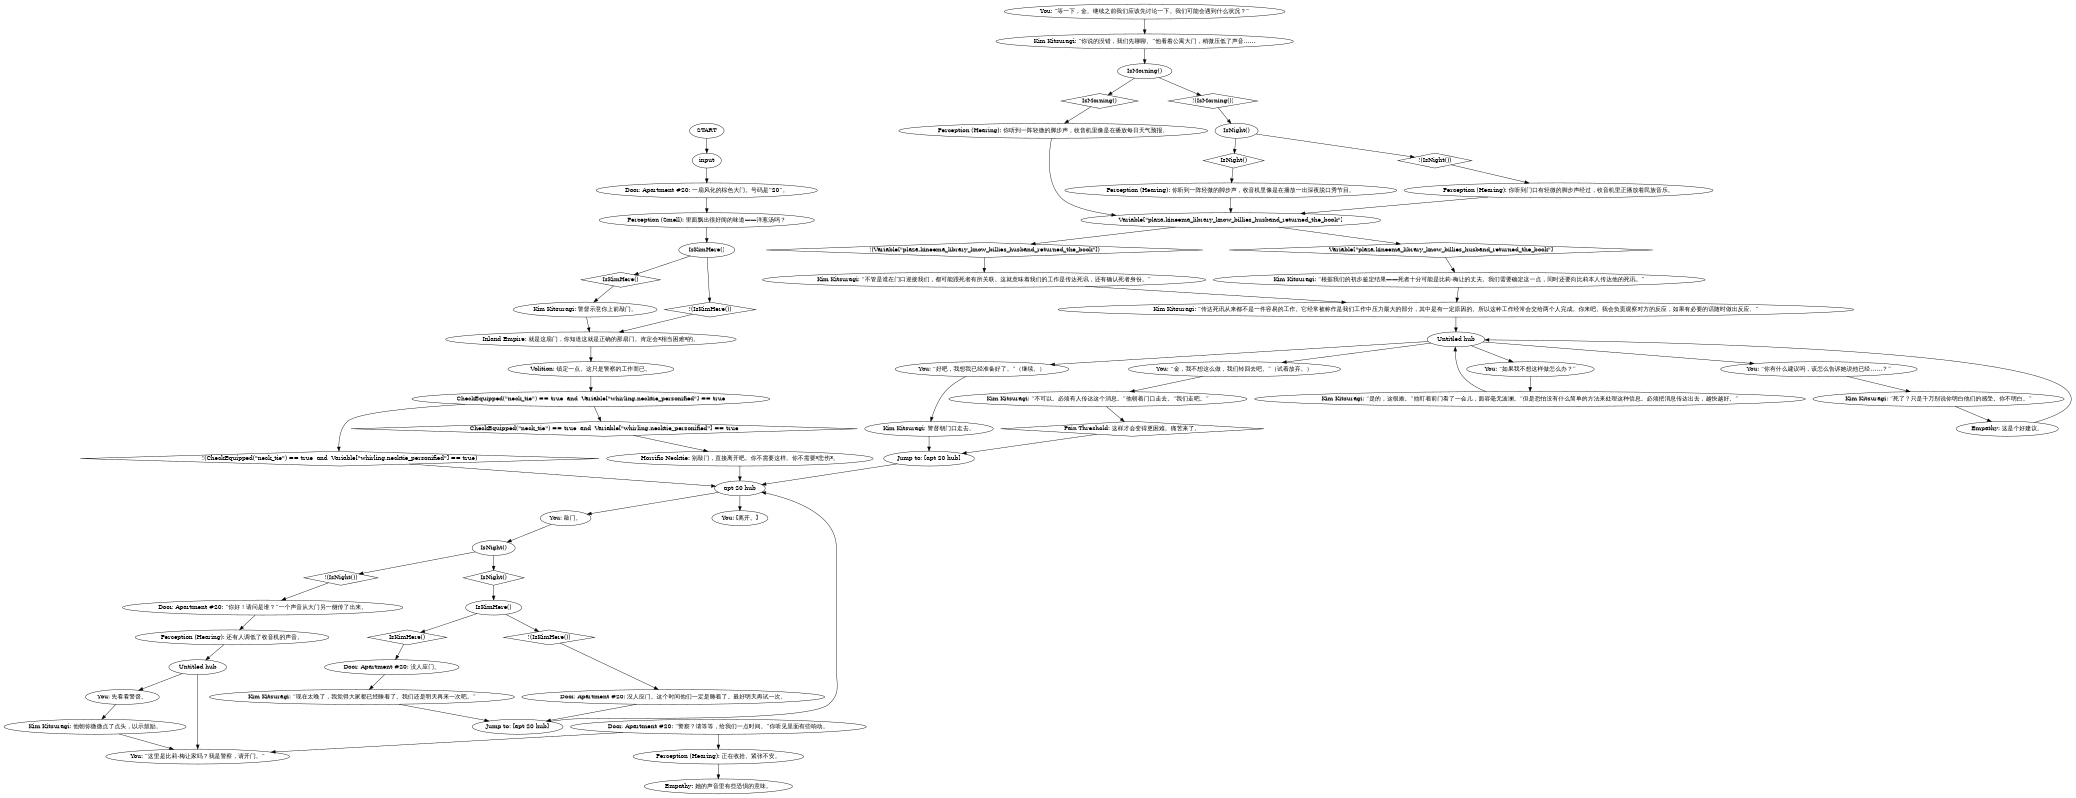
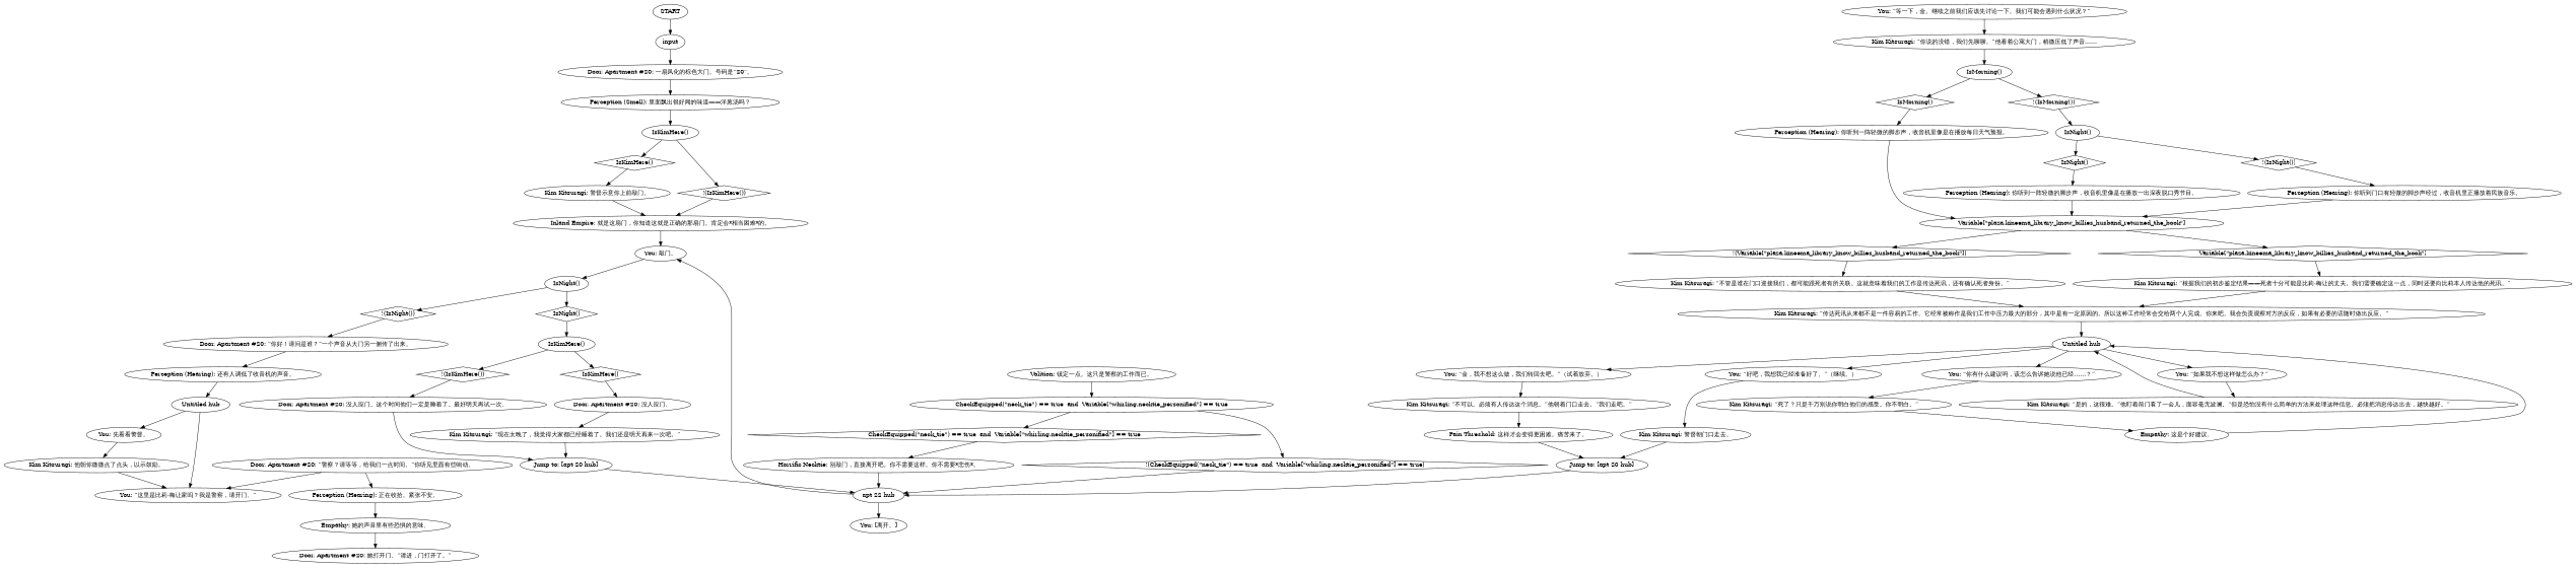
  digraph {
    n1 [label=START]
    n2 [label=input]
    n3 [label="Door, Apartment #20: 一扇风化的棕色大门。号码是“20”。"]
    n4 [label="Perception (Smell): 里面飘出很好闻的味道——洋葱汤吗？"]
    n5 [label="IsKimHere()"]
    n6 [label="IsKimHere()" shape=diamond]
    n7 [label="!(IsKimHere())" shape=diamond]
    n8 [label="Kim Kitsuragi: 警督示意你上前敲门。"]
    n9 [label="Inland Empire: 就是这扇门，你知道这就是正确的那扇门。肯定会*相当困难*的。"]
    n10 [label="Volition: 镇定一点。这只是警察的工作而已。"]
    n11 [label="Kim Kitsuragi: “传达死讯从来都不是一件容易的工作。它经常被称作是我们工作中压力最大的部分，其中是有一定原因的。所以这种工作经常会交给两个人完成。你来吧。我会负责观察对方的反应，如果有必要的话随时做出反应。”"]
    n12 [label="Untitled hub"]
    n13 [label="You: “如果我不想这样做怎么办？”"]
    n14 [label="You: “好吧，我想我已经准备好了。”（继续。）"]
    n15 [label="You: “金，我不想这么做，我们转回去吧。”（试着放弃。）"]
    n16 [label="You: “你有什么建议吗，该怎么告诉她说他已经……？”"]
    n17 [label="IsMorning()"]
    n18 [label="IsMorning()" shape=diamond]
    n19 [label="!(IsMorning())" shape=diamond]
    n20 [label="Perception (Hearing): 你听到一阵轻微的脚步声，收音机里像是在播放每日天气预报。"]
    n21 [label="IsNight()"]
    n22 [label="Variable[\"plaza.kineema_library_know_billies_husband_returned_the_book\"]"]
    n23 [label="IsNight()" shape=diamond]
    n24 [label="!(IsNight())" shape=diamond]
    n25 [label="Kim Kitsuragi: “是的，这很难。”他盯着前门看了一会儿，面容毫无波澜。“但是恐怕没有什么简单的方法来处理这种信息。必须把消息传达出去，越快越好。”"]
    n26 [label="Kim Kitsuragi: 警督朝门口走去。"]
    n27 [label="Jump to: [apt 20 hub]"]
    n28 [label="CheckEquipped(\"neck_tie\") == true  and  Variable[\"whirling.necktie_personified\"] == true"]
    n29 [label="CheckEquipped(\"neck_tie\") == true  and  Variable[\"whirling.necktie_personified\"] == true" shape=diamond]
    n30 [label="!(CheckEquipped(\"neck_tie\") == true  and  Variable[\"whirling.necktie_personified\"] == true)" shape=diamond]
    n31 [label="You: 敲门。"]
    n32 [label="IsNight()"]
    n33 [label="IsNight()" shape=diamond]
    n34 [label="!(IsNight())" shape=diamond]
    n35 [label="Untitled hub"]
    n36 [label="You: “这里是比莉·梅让家吗？我是警察，请开门。”"]
    n37 [label="You: 先看看警督。"]
    n38 [label="Kim Kitsuragi: 他朝你微微点了点头，以示鼓励。"]
    n39 [label="Door, Apartment #20: “警察？请等等，给我们一点时间。”你听见里面有些响动。"]
    n40 [label="Perception (Hearing): 正在收拾。紧张不安。"]
    n41 [label="You: [离开。]"]
    n42 [label="Horrific Necktie: 别敲门，直接离开吧。你不需要这样。你不需要*悲伤*。"]
-   n43 [label="apt 20 hub"]
+   n43 [label="apt 22 hub"]
    n44 [label="Perception (Hearing): 你听到门口有轻微的脚步声经过，收音机里正播放着民族音乐。"]
    n45 [label="Variable[\"plaza.kineema_library_know_billies_husband_returned_the_book\"]" shape=diamond]
    n46 [label="!(Variable[\"plaza.kineema_library_know_billies_husband_returned_the_book\"])" shape=diamond]
-   n47 [label="Pain Threshold: 这样才会变得更困难。痛苦来了。" shape=diamond]
+   n47 [label="Pain Threshold: 这样才会变得更困难。痛苦来了。"]
    n48 [label="Kim Kitsuragi: “根据我们的初步鉴定结果——死者十分可能是比莉·梅让的丈夫。我们需要确定这一点，同时还要向比莉本人传达他的死讯。”"]
    n49 [label="Perception (Hearing): 还有人调低了收音机的声音。"]
    n50 [label="Kim Kitsuragi: “不管是谁在门口迎接我们，都可能跟死者有所关联。这就意味着我们的工作是传达死讯，还有确认死者身份。”"]
    n51 [label="Perception (Hearing): 你听到一阵轻微的脚步声，收音机里像是在播放一出深夜脱口秀节目。"]
    n52 [label="IsKimHere()"]
    n53 [label="Door, Apartment #20: “你好！请问是谁？”一个声音从大门另一侧传了出来。"]
    n54 [label="IsKimHere()" shape=diamond]
    n55 [label="!(IsKimHere())" shape=diamond]
    n56 [label="Kim Kitsuragi: “不可以。必须有人传达这个消息。”他朝着门口走去。“我们走吧。”"]
    n57 [label="Kim Kitsuragi: “现在太晚了，我觉得大家都已经睡着了。我们还是明天再来一次吧。”"]
    n58 [label="Jump to: [apt 20 hub]"]
    n59 [label="Empathy: 这是个好建议。"]
    n60 [label="Door, Apartment #20: 没人应门。"]
+   n61 [label="Door, Apartment #20: 她打开门。“请进，门打开了。”"]
    n62 [label="Kim Kitsuragi: “你说的没错，我们先聊聊。”他看着公寓大门，稍微压低了声音……"]
    n63 [label="Door, Apartment #20: 没人应门。这个时间他们一定是睡着了。最好明天再试一次。"]
    n64 [label="You: “等一下，金。继续之前我们应该先讨论一下。我们可能会遇到什么状况？”"]
    n65 [label="Kim Kitsuragi: “死了？只是千万别说你明白他们的感受。你不明白。”"]
    n66 [label="Empathy: 她的声音里有些恐惧的意味。"]
    n1 -> n2
    n2 -> n3
    n3 -> n4
    n4 -> n5
    n5 -> n6
    n5 -> n7
    n6 -> n8
    n7 -> n9
    n8 -> n9
-   n9 -> n10
+   n9 -> n31
    n10 -> n28
    n11 -> n12
    n12 -> n13
    n12 -> n14
    n12 -> n15
    n12 -> n16
    n13 -> n25
    n14 -> n26
    n15 -> n56
    n16 -> n65
    n17 -> n18
    n17 -> n19
    n18 -> n20
    n19 -> n21
    n20 -> n22
    n21 -> n23
    n21 -> n24
    n22 -> n45
    n22 -> n46
    n23 -> n51
    n24 -> n44
    n25 -> n12
    n26 -> n27
    n27 -> n43
    n28 -> n29
    n28 -> n30
    n29 -> n42
    n30 -> n43
    n31 -> n32
    n32 -> n33
    n32 -> n34
    n33 -> n52
    n34 -> n53
    n35 -> n36
    n35 -> n37
    n37 -> n38
    n38 -> n36
    n39 -> n36
    n39 -> n40
    n40 -> n66
    n42 -> n43
    n43 -> n31
    n43 -> n41
    n44 -> n22
    n45 -> n48
    n46 -> n50
    n47 -> n27
    n48 -> n11
    n49 -> n35
    n50 -> n11
    n51 -> n22
    n52 -> n54
    n52 -> n55
    n53 -> n49
    n54 -> n60
    n55 -> n63
    n56 -> n47
    n57 -> n58
    n58 -> n43
    n59 -> n12
    n60 -> n57
    n62 -> n17
    n63 -> n58
    n64 -> n62
    n65 -> n59
+   n66 -> n61
  }
